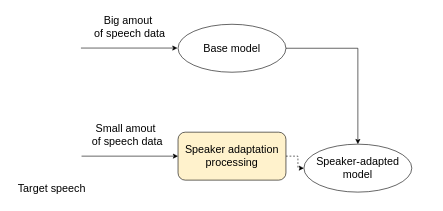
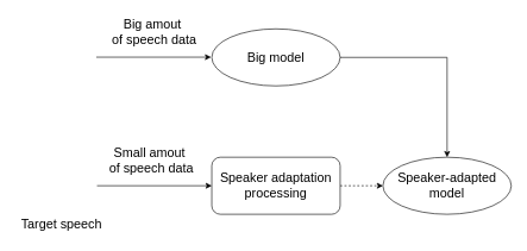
  <mxCell id="0" />
  <mxCell id="1" parent="0" />
  <mxCell id="2" style="edgeStyle=orthogonalEdgeStyle;rounded=0;orthogonalLoop=1;jettySize=auto;html=1;entryX=0;entryY=0.5;entryDx=0;entryDy=0;fontSize=18;" edge="1" parent="1" target="5"><mxGeometry relative="1" as="geometry"><mxPoint x="135" y="260" as="sourcePoint" /><Array as="points"><mxPoint x="135" y="260" /></Array></mxGeometry></mxCell>
  <mxCell id="3" value="Target speech" style="text;html=1;align=center;verticalAlign=middle;resizable=0;points=[];autosize=1;fontSize=18;" vertex="1" parent="1"><mxGeometry x="20" y="300" width="130" height="30" as="geometry" /></mxCell>
  <mxCell id="4" style="edgeStyle=orthogonalEdgeStyle;rounded=0;orthogonalLoop=1;jettySize=auto;html=1;entryX=0;entryY=0.5;entryDx=0;entryDy=0;fontSize=18;dashed=1;" edge="1" parent="1" source="5" target="10"><mxGeometry relative="1" as="geometry" /></mxCell>
- <mxCell id="5" value="Speaker adaptation processing" style="rounded=1;whiteSpace=wrap;html=1;fontSize=18;fillColor=#fff2cc;" vertex="1" parent="1"><mxGeometry x="296" y="220" width="180" height="80" as="geometry" /></mxCell>
+ <mxCell id="5" value="Speaker adaptation processing" style="rounded=1;whiteSpace=wrap;html=1;fontSize=18;" vertex="1" parent="1"><mxGeometry x="296" y="220" width="180" height="80" as="geometry" /></mxCell>
  <mxCell id="6" style="edgeStyle=orthogonalEdgeStyle;rounded=0;orthogonalLoop=1;jettySize=auto;html=1;fontSize=18;" edge="1" parent="1" source="7" target="10"><mxGeometry relative="1" as="geometry" /></mxCell>
- <mxCell id="7" value="Base model" style="ellipse;whiteSpace=wrap;html=1;fontSize=18;" vertex="1" parent="1"><mxGeometry x="296" y="40" width="180" height="80" as="geometry" /></mxCell>
+ <mxCell id="7" value="Big model" style="ellipse;whiteSpace=wrap;html=1;fontSize=18;" vertex="1" parent="1"><mxGeometry x="296" y="40" width="180" height="80" as="geometry" /></mxCell>
  <mxCell id="8" value="" style="shape=image;html=1;verticalAlign=top;verticalLabelPosition=bottom;labelBackgroundColor=#ffffff;imageAspect=0;aspect=fixed;image=https://cdn2.iconfinder.com/data/icons/instagram-ui/48/jee-74-128.png;fontSize=18;" vertex="1" parent="1"><mxGeometry x="36" y="206" width="98" height="98" as="geometry" /></mxCell>
  <mxCell id="9" value="Small amout&amp;nbsp;&lt;br&gt;of speech data" style="text;html=1;align=center;verticalAlign=middle;resizable=0;points=[];autosize=1;fontSize=18;" vertex="1" parent="1"><mxGeometry x="146" y="200" width="130" height="50" as="geometry" /></mxCell>
- <mxCell id="10" value="Speaker-adapted&lt;br&gt;model" style="ellipse;whiteSpace=wrap;html=1;fontSize=18;" vertex="1" parent="1"><mxGeometry x="506" y="240" width="180" height="80" as="geometry" /></mxCell>
+ <mxCell id="10" value="Speaker-adapted&lt;br&gt;model" style="ellipse;whiteSpace=wrap;html=1;fontSize=18;" vertex="1" parent="1"><mxGeometry x="536" y="220" width="180" height="80" as="geometry" /></mxCell>
  <mxCell id="11" value="" style="group" vertex="1" connectable="0" parent="1"><mxGeometry x="26" y="20" width="118" height="108" as="geometry" /></mxCell>
  <mxCell id="12" value="" style="shape=image;html=1;verticalAlign=top;verticalLabelPosition=bottom;labelBackgroundColor=#ffffff;imageAspect=0;aspect=fixed;image=https://cdn2.iconfinder.com/data/icons/instagram-ui/48/jee-74-128.png;fontSize=18;" vertex="1" parent="11"><mxGeometry y="40" width="68" height="68" as="geometry" /></mxCell>
  <mxCell id="13" value="" style="shape=image;html=1;verticalAlign=top;verticalLabelPosition=bottom;labelBackgroundColor=#ffffff;imageAspect=0;aspect=fixed;image=https://cdn2.iconfinder.com/data/icons/instagram-ui/48/jee-74-128.png;fontSize=18;" vertex="1" parent="11"><mxGeometry x="50" y="40" width="68" height="68" as="geometry" /></mxCell>
  <mxCell id="14" value="" style="shape=image;html=1;verticalAlign=top;verticalLabelPosition=bottom;labelBackgroundColor=#ffffff;imageAspect=0;aspect=fixed;image=https://cdn2.iconfinder.com/data/icons/instagram-ui/48/jee-74-128.png;fontSize=18;" vertex="1" parent="11"><mxGeometry x="24" width="68" height="68" as="geometry" /></mxCell>
  <mxCell id="15" style="edgeStyle=orthogonalEdgeStyle;rounded=0;orthogonalLoop=1;jettySize=auto;html=1;entryX=0;entryY=0.5;entryDx=0;entryDy=0;fontSize=18;" edge="1" parent="1"><mxGeometry relative="1" as="geometry"><mxPoint x="134" y="79.66" as="sourcePoint" /><mxPoint x="295" y="79.66" as="targetPoint" /><Array as="points"><mxPoint x="134" y="79.66" /></Array></mxGeometry></mxCell>
  <mxCell id="16" value="Big amout&amp;nbsp;&lt;br&gt;of speech data" style="text;html=1;align=center;verticalAlign=middle;resizable=0;points=[];autosize=1;fontSize=18;" vertex="1" parent="1"><mxGeometry x="150" y="20" width="130" height="50" as="geometry" /></mxCell>
